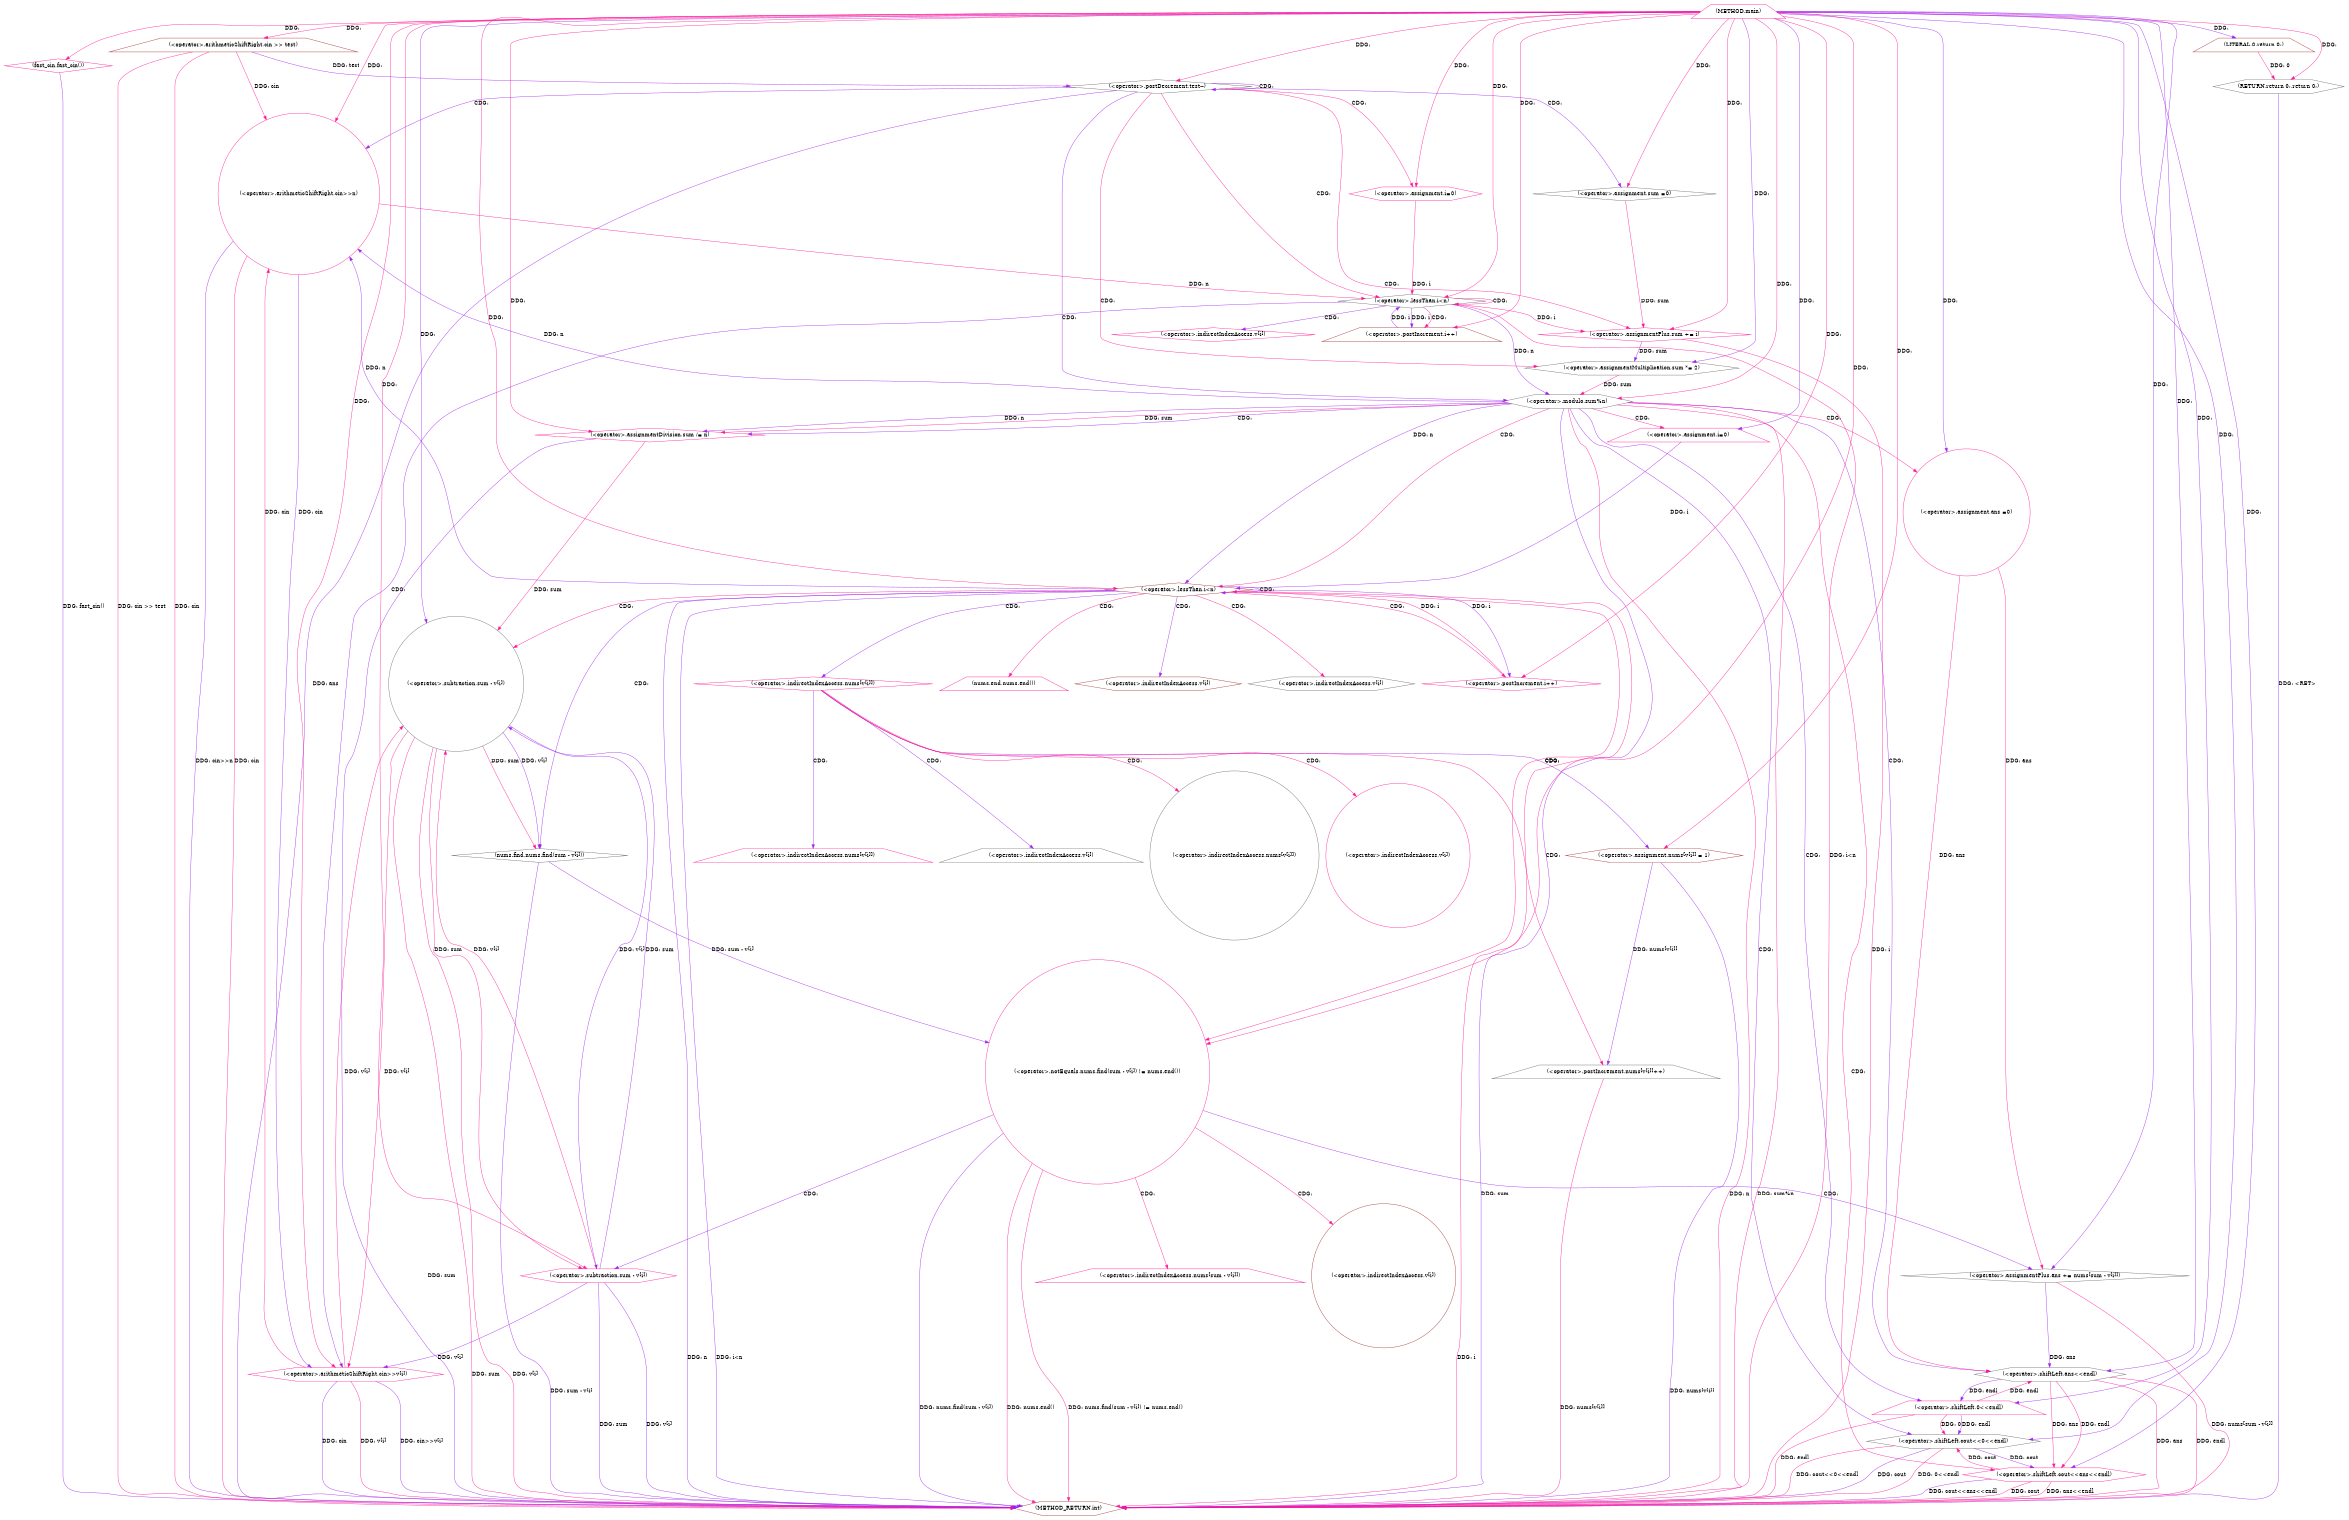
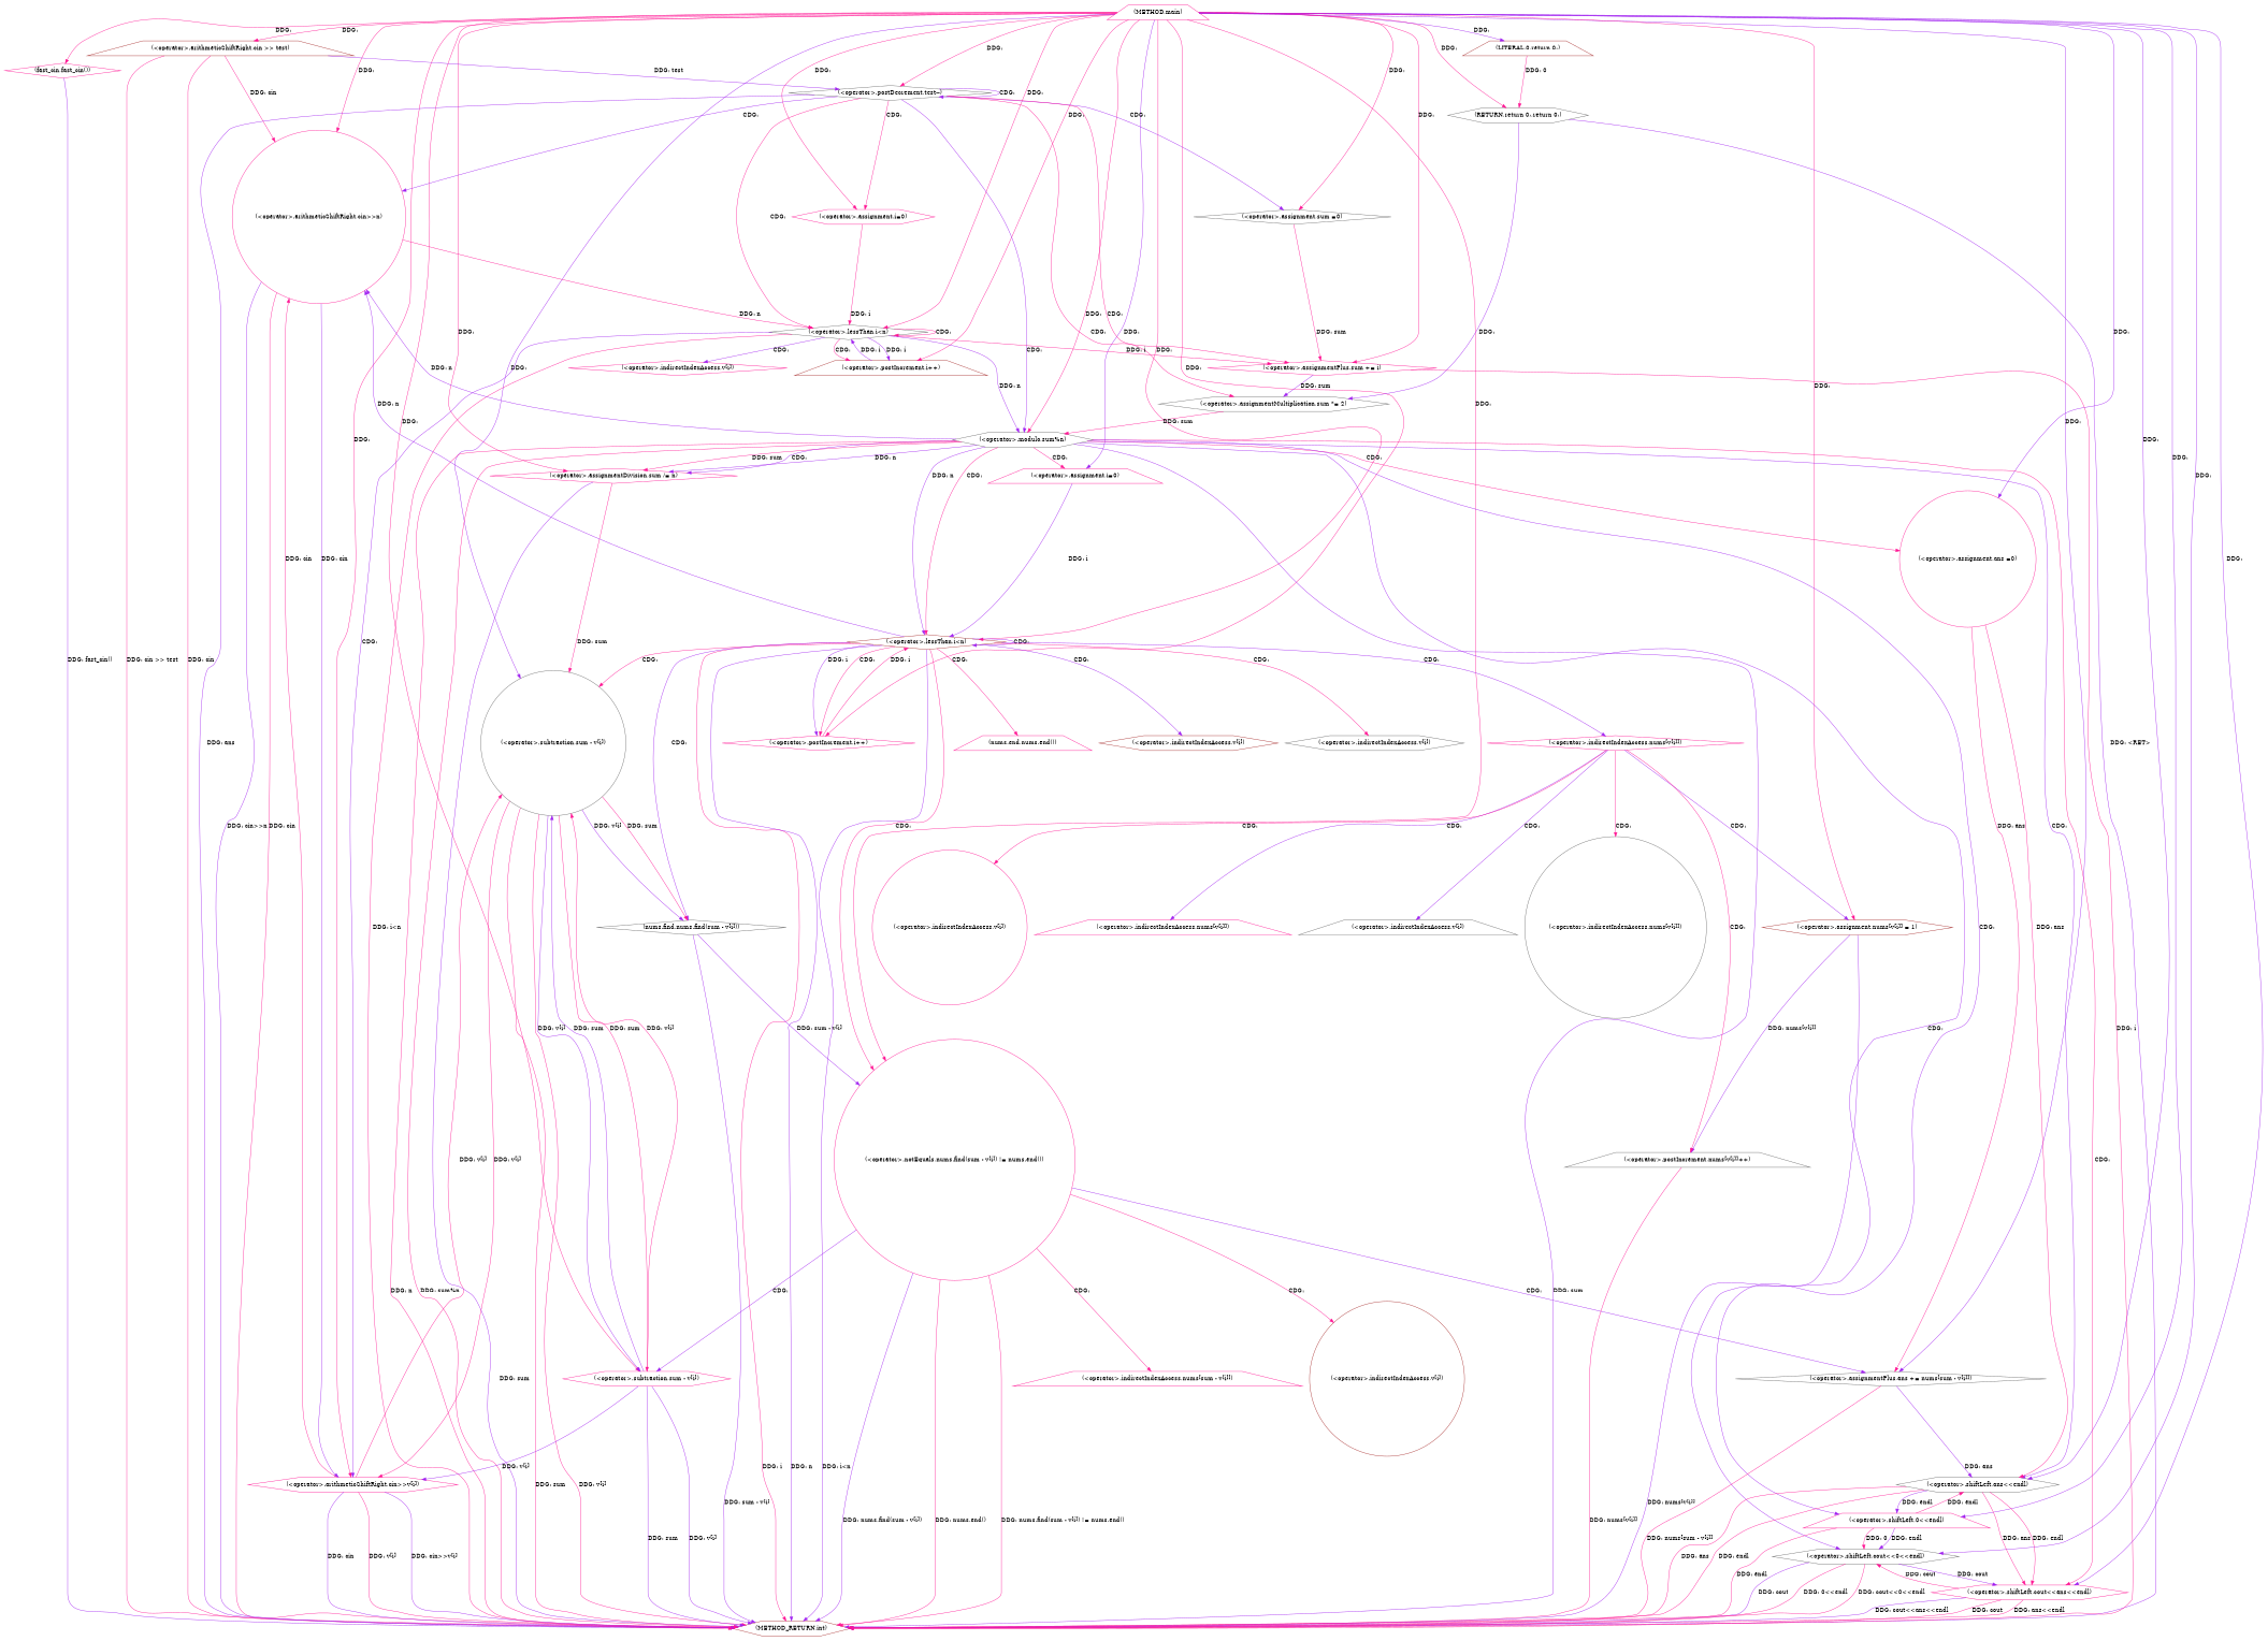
  digraph {
    node [color=deeppink shape=hexagon]
    edge [color=deeppink]
    n1 [label="(METHOD,main)" shape=trapezium]
    n2 [label="(fast_cin,fast_cin())" shape=diamond]
    n3 [color=brown label="(<operator>.arithmeticShiftRight,cin >> test)" shape=trapezium]
    n4 [color=gray40 label="(RETURN,return 0;,return 0;)"]
    n5 [color=gray40 label="(<operator>.postDecrement,test--)" shape=diamond]
    n6 [color=brown label="(LITERAL,0,return 0;)" shape=trapezium]
    n7 [label="(<operator>.arithmeticShiftRight,cin>>n)" shape=circle]
    n8 [color=gray40 label="(<operator>.assignment,sum =0)" shape=diamond]
    n9 [label="(<operator>.assignmentPlus,sum += i)" shape=diamond]
    n10 [color=gray40 label="(<operator>.assignmentMultiplication,sum *= 2)"]
    n11 [label="(<operator>.assignment,i=0)"]
    n12 [color=gray40 label="(<operator>.lessThan,i<n)" shape=diamond]
    n13 [color=brown label="(<operator>.postIncrement,i++)" shape=trapezium]
    n14 [label="(<operator>.arithmeticShiftRight,cin>>v[i])"]
    n15 [color=gray40 label="(<operator>.modulo,sum%n)"]
    n16 [color=gray40 label="(<operator>.shiftLeft,cout<<0<<endl)"]
    n17 [label="(<operator>.assignmentDivision,sum /= n)" shape=diamond]
    n18 [label="(<operator>.assignment,ans =0)" shape=circle]
    n19 [label="(<operator>.shiftLeft,cout<<ans<<endl)"]
    n20 [label="(<operator>.shiftLeft,0<<endl)" shape=trapezium]
    n21 [label="(<operator>.assignment,i=0)" shape=trapezium]
    n22 [color=brown label="(<operator>.lessThan,i<n)" shape=diamond]
    n23 [label="(<operator>.postIncrement,i++)" shape=diamond]
    n24 [color=gray40 label="(<operator>.shiftLeft,ans<<endl)"]
    n25 [label="(<operator>.notEquals,nums.find(sum - v[i]) != nums.end())" shape=circle]
    n26 [color=gray40 label="(<operator>.assignmentPlus,ans += nums[sum - v[i]])" shape=diamond]
    n27 [color=brown label="(<operator>.assignment,nums[v[i]] = 1)"]
    n28 [color=gray40 label="(<operator>.subtraction,sum - v[i])" shape=circle]
    n29 [label="(<operator>.subtraction,sum - v[i])"]
    n30 [color=brown label="(METHOD_RETURN,int)"]
    n31 [label="(<operator>.indirectIndexAccess,v[i])" shape=diamond]
    n32 [color=gray40 label="(nums.find,nums.find(sum - v[i]))" shape=diamond]
    n33 [label="(<operator>.indirectIndexAccess,nums[v[i]])" shape=diamond]
    n34 [label="(nums.end,nums.end())" shape=trapezium]
    n35 [color=brown label="(<operator>.indirectIndexAccess,v[i])"]
    n36 [color=gray40 label="(<operator>.indirectIndexAccess,v[i])"]
    n37 [label="(<operator>.indirectIndexAccess,nums[sum - v[i]])" shape=trapezium]
    n38 [color=brown label="(<operator>.indirectIndexAccess,v[i])" shape=circle]
    n39 [color=gray40 label="(<operator>.postIncrement,nums[v[i]]++)" shape=trapezium]
    n40 [label="(<operator>.indirectIndexAccess,nums[v[i]])" shape=trapezium]
    n41 [color=gray40 label="(<operator>.indirectIndexAccess,v[i])" shape=trapezium]
    n42 [color=gray40 label="(<operator>.indirectIndexAccess,nums[v[i]])" shape=circle]
    n43 [label="(<operator>.indirectIndexAccess,v[i])" shape=circle]
    n1 -> n2 [label="DDG: "]
    n1 -> n3 [label="DDG: "]
    n1 -> n4 [label="DDG: "]
    n1 -> n5 [label="DDG: "]
    n1 -> n6 [color=purple label="DDG: "]
    n1 -> n7 [label="DDG: "]
    n1 -> n8 [label="DDG: "]
    n1 -> n9 [label="DDG: "]
-   n1 -> n10 [color=purple label="DDG: "]
+   n4 -> n10 [color=purple label="DDG: "]
    n1 -> n11 [label="DDG: "]
    n1 -> n12 [label="DDG: "]
    n1 -> n13 [label="DDG: "]
    n1 -> n14 [label="DDG: "]
    n1 -> n15 [label="DDG: "]
    n1 -> n16 [color=purple label="DDG: "]
    n1 -> n17 [label="DDG: "]
    n1 -> n18 [color=purple label="DDG: "]
    n1 -> n19 [color=purple label="DDG: "]
    n1 -> n20 [color=purple label="DDG: "]
    n1 -> n21 [color=purple label="DDG: "]
    n1 -> n22 [label="DDG: "]
    n1 -> n23 [label="DDG: "]
    n1 -> n24 [color=purple label="DDG: "]
    n1 -> n25 [label="DDG: "]
    n1 -> n26 [color=purple label="DDG: "]
    n1 -> n27 [label="DDG: "]
    n1 -> n28 [color=purple label="DDG: "]
    n1 -> n29 [label="DDG: "]
    n2 -> n30 [color=purple label="DDG: fast_cin()"]
    n3 -> n5 [color=purple label="DDG: test"]
    n3 -> n7 [label="DDG: cin"]
    n3 -> n30 [label="DDG: cin"]
    n3 -> n30 [label="DDG: cin >> test"]
    n4 -> n30 [color=purple label="DDG: <RET>"]
    n5 -> n5 [color=purple label="CDG: "]
    n5 -> n7 [color=purple label="CDG: "]
    n5 -> n8 [color=purple label="CDG: "]
    n5 -> n9 [label="CDG: "]
    n5 -> n10 [label="CDG: "]
    n5 -> n11 [label="CDG: "]
    n5 -> n12 [label="CDG: "]
    n5 -> n15 [color=purple label="CDG: "]
    n5 -> n30 [color=purple label="DDG: ans"]
    n6 -> n4 [label="DDG: 0"]
    n7 -> n12 [label="DDG: n"]
    n7 -> n14 [color=purple label="DDG: cin"]
    n7 -> n30 [label="DDG: cin"]
    n7 -> n30 [color=purple label="DDG: cin>>n"]
    n8 -> n9 [label="DDG: sum"]
    n9 -> n10 [color=purple label="DDG: sum"]
    n9 -> n30 [label="DDG: i"]
    n10 -> n15 [label="DDG: sum"]
    n11 -> n12 [label="DDG: i"]
    n12 -> n9 [label="DDG: i"]
    n12 -> n12 [label="CDG: "]
    n12 -> n13 [color=purple label="DDG: i"]
    n12 -> n13 [label="CDG: "]
    n12 -> n14 [color=purple label="CDG: "]
    n12 -> n15 [color=purple label="DDG: n"]
    n12 -> n30 [label="DDG: i<n"]
    n12 -> n31 [color=purple label="CDG: "]
    n13 -> n12 [color=purple label="DDG: i"]
    n14 -> n7 [label="DDG: cin"]
    n14 -> n28 [label="DDG: v[i]"]
    n14 -> n30 [color=purple label="DDG: cin"]
    n14 -> n30 [label="DDG: v[i]"]
    n14 -> n30 [color=purple label="DDG: cin>>v[i]"]
    n15 -> n7 [color=purple label="DDG: n"]
    n15 -> n16 [color=purple label="CDG: "]
    n15 -> n17 [color=purple label="DDG: n"]
    n15 -> n17 [label="DDG: sum"]
    n15 -> n17 [color=purple label="CDG: "]
    n15 -> n18 [label="CDG: "]
    n15 -> n19 [label="CDG: "]
    n15 -> n20 [color=purple label="CDG: "]
    n15 -> n21 [label="CDG: "]
    n15 -> n22 [color=purple label="DDG: n"]
    n15 -> n22 [label="CDG: "]
    n15 -> n24 [color=purple label="CDG: "]
    n15 -> n30 [color=purple label="DDG: sum"]
    n15 -> n30 [label="DDG: n"]
    n15 -> n30 [label="DDG: sum%n"]
    n16 -> n19 [color=purple label="DDG: cout"]
    n16 -> n30 [color=purple label="DDG: cout"]
    n16 -> n30 [label="DDG: 0<<endl"]
    n16 -> n30 [label="DDG: cout<<0<<endl"]
    n17 -> n28 [label="DDG: sum"]
    n17 -> n30 [color=purple label="DDG: sum"]
    n18 -> n24 [label="DDG: ans"]
    n18 -> n26 [label="DDG: ans"]
    n19 -> n16 [label="DDG: cout"]
    n19 -> n30 [label="DDG: cout"]
    n19 -> n30 [label="DDG: ans<<endl"]
    n19 -> n30 [color=purple label="DDG: cout<<ans<<endl"]
    n20 -> n16 [label="DDG: 0"]
    n20 -> n16 [color=purple label="DDG: endl"]
    n20 -> n24 [label="DDG: endl"]
    n20 -> n30 [label="DDG: endl"]
    n21 -> n22 [color=purple label="DDG: i"]
    n22 -> n7 [color=purple label="DDG: n"]
    n22 -> n22 [color=purple label="CDG: "]
    n22 -> n23 [color=purple label="DDG: i"]
    n22 -> n23 [label="CDG: "]
    n22 -> n25 [label="CDG: "]
    n22 -> n28 [label="CDG: "]
    n22 -> n30 [label="DDG: i"]
    n22 -> n30 [color=purple label="DDG: n"]
    n22 -> n30 [color=purple label="DDG: i<n"]
    n22 -> n32 [color=purple label="CDG: "]
    n22 -> n33 [color=purple label="CDG: "]
    n22 -> n34 [label="CDG: "]
    n22 -> n35 [color=purple label="CDG: "]
    n22 -> n36 [label="CDG: "]
    n23 -> n22 [label="DDG: i"]
    n24 -> n19 [label="DDG: ans"]
    n24 -> n19 [label="DDG: endl"]
    n24 -> n20 [color=purple label="DDG: endl"]
    n24 -> n30 [label="DDG: ans"]
    n24 -> n30 [label="DDG: endl"]
    n25 -> n26 [color=purple label="CDG: "]
    n25 -> n29 [color=purple label="CDG: "]
    n25 -> n30 [color=purple label="DDG: nums.find(sum - v[i])"]
    n25 -> n30 [label="DDG: nums.end()"]
    n25 -> n30 [label="DDG: nums.find(sum - v[i]) != nums.end()"]
    n25 -> n37 [label="CDG: "]
    n25 -> n38 [label="CDG: "]
    n26 -> n24 [color=purple label="DDG: ans"]
    n26 -> n30 [label="DDG: nums[sum - v[i]]"]
    n27 -> n30 [color=purple label="DDG: nums[v[i]]"]
    n27 -> n39 [color=purple label="DDG: nums[v[i]]"]
    n28 -> n14 [label="DDG: v[i]"]
    n28 -> n29 [label="DDG: sum"]
    n28 -> n29 [color=purple label="DDG: v[i]"]
    n28 -> n30 [label="DDG: sum"]
    n28 -> n30 [label="DDG: v[i]"]
    n28 -> n32 [label="DDG: sum"]
    n28 -> n32 [color=purple label="DDG: v[i]"]
    n29 -> n14 [color=purple label="DDG: v[i]"]
    n29 -> n28 [color=purple label="DDG: sum"]
    n29 -> n28 [label="DDG: v[i]"]
    n29 -> n30 [color=purple label="DDG: sum"]
    n29 -> n30 [color=purple label="DDG: v[i]"]
    n32 -> n25 [color=purple label="DDG: sum - v[i]"]
    n32 -> n30 [color=purple label="DDG: sum - v[i]"]
    n33 -> n27 [color=purple label="CDG: "]
    n33 -> n39 [label="CDG: "]
    n33 -> n40 [color=purple label="CDG: "]
    n33 -> n41 [color=purple label="CDG: "]
    n33 -> n42 [label="CDG: "]
    n33 -> n43 [label="CDG: "]
    n39 -> n30 [label="DDG: nums[v[i]]"]
  }
